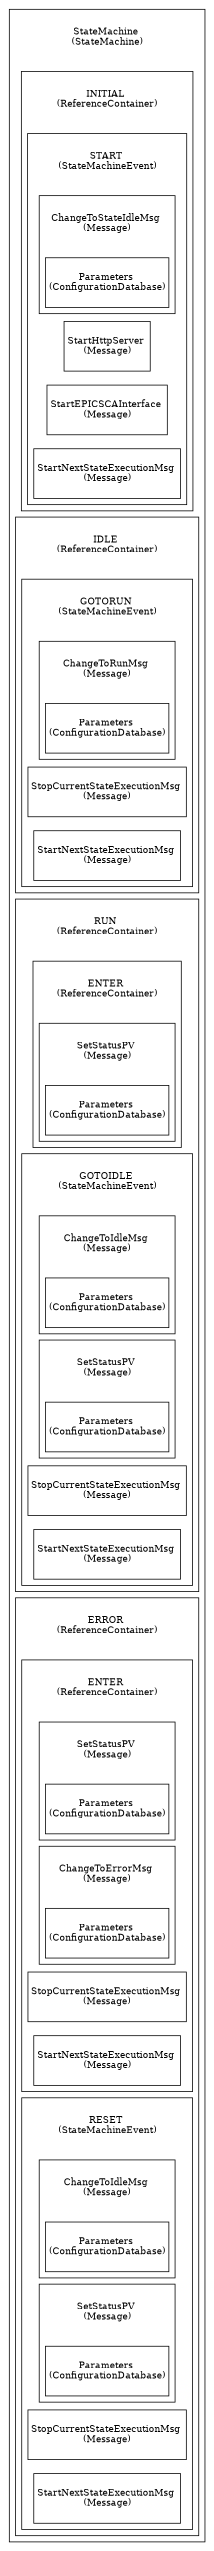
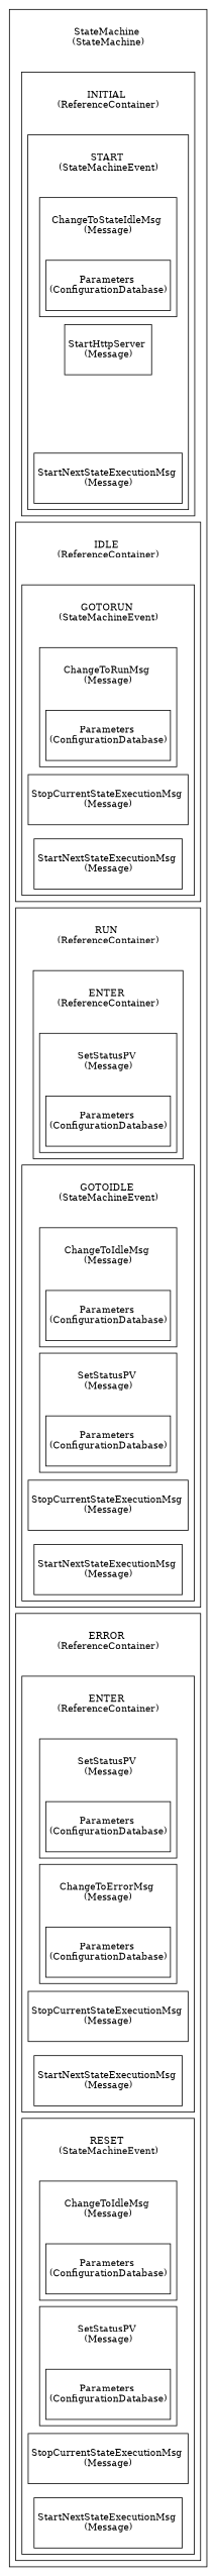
  digraph {
    bgcolor=white
    rankdir=LR
    node [color=black fillcolor=white margin=0 shape=box style=filled]
    n1 [label=<<TABLE border="0" cellborder="0"><TR><TD width="60" height="60"><font point-size="12">Parameters <BR/>(ConfigurationDatabase)</font></TD></TR></TABLE>>]
    n2 [label=<<TABLE border="0" cellborder="0"><TR><TD width="60" height="60"><font point-size="12">StartHttpServer <BR/>(Message)</font></TD></TR></TABLE>>]
-   n3 [label=<<TABLE border="0" cellborder="0"><TR><TD width="60" height="60"><font point-size="12">StartEPICSCAInterface <BR/>(Message)</font></TD></TR></TABLE>>]
    n4 [label=<<TABLE border="0" cellborder="0"><TR><TD width="60" height="60"><font point-size="12">StartNextStateExecutionMsg <BR/>(Message)</font></TD></TR></TABLE>>]
    n5 [label=<<TABLE border="0" cellborder="0"><TR><TD width="60" height="60"><font point-size="12">Parameters <BR/>(ConfigurationDatabase)</font></TD></TR></TABLE>>]
    n6 [label=<<TABLE border="0" cellborder="0"><TR><TD width="60" height="60"><font point-size="12">StopCurrentStateExecutionMsg <BR/>(Message)</font></TD></TR></TABLE>>]
    n7 [label=<<TABLE border="0" cellborder="0"><TR><TD width="60" height="60"><font point-size="12">StartNextStateExecutionMsg <BR/>(Message)</font></TD></TR></TABLE>>]
    n8 [label=<<TABLE border="0" cellborder="0"><TR><TD width="60" height="60"><font point-size="12">Parameters <BR/>(ConfigurationDatabase)</font></TD></TR></TABLE>>]
    n9 [label=<<TABLE border="0" cellborder="0"><TR><TD width="60" height="60"><font point-size="12">Parameters <BR/>(ConfigurationDatabase)</font></TD></TR></TABLE>>]
    n10 [label=<<TABLE border="0" cellborder="0"><TR><TD width="60" height="60"><font point-size="12">Parameters <BR/>(ConfigurationDatabase)</font></TD></TR></TABLE>>]
    n11 [label=<<TABLE border="0" cellborder="0"><TR><TD width="60" height="60"><font point-size="12">StopCurrentStateExecutionMsg <BR/>(Message)</font></TD></TR></TABLE>>]
    n12 [label=<<TABLE border="0" cellborder="0"><TR><TD width="60" height="60"><font point-size="12">StartNextStateExecutionMsg <BR/>(Message)</font></TD></TR></TABLE>>]
    n13 [label=<<TABLE border="0" cellborder="0"><TR><TD width="60" height="60"><font point-size="12">Parameters <BR/>(ConfigurationDatabase)</font></TD></TR></TABLE>>]
    n14 [label=<<TABLE border="0" cellborder="0"><TR><TD width="60" height="60"><font point-size="12">Parameters <BR/>(ConfigurationDatabase)</font></TD></TR></TABLE>>]
    n15 [label=<<TABLE border="0" cellborder="0"><TR><TD width="60" height="60"><font point-size="12">StopCurrentStateExecutionMsg <BR/>(Message)</font></TD></TR></TABLE>>]
    n16 [label=<<TABLE border="0" cellborder="0"><TR><TD width="60" height="60"><font point-size="12">StartNextStateExecutionMsg <BR/>(Message)</font></TD></TR></TABLE>>]
    n17 [label=<<TABLE border="0" cellborder="0"><TR><TD width="60" height="60"><font point-size="12">Parameters <BR/>(ConfigurationDatabase)</font></TD></TR></TABLE>>]
    n18 [label=<<TABLE border="0" cellborder="0"><TR><TD width="60" height="60"><font point-size="12">Parameters <BR/>(ConfigurationDatabase)</font></TD></TR></TABLE>>]
    n19 [label=<<TABLE border="0" cellborder="0"><TR><TD width="60" height="60"><font point-size="12">StopCurrentStateExecutionMsg <BR/>(Message)</font></TD></TR></TABLE>>]
    n20 [label=<<TABLE border="0" cellborder="0"><TR><TD width="60" height="60"><font point-size="12">StartNextStateExecutionMsg <BR/>(Message)</font></TD></TR></TABLE>>]
    subgraph cluster_1 {
      label=<<TABLE border="0" cellborder="0"><TR><TD width="60" height="60"><font point-size="12">StateMachine <BR/>(StateMachine)</font></TD></TR></TABLE>>
      subgraph cluster_2 {
        label=<<TABLE border="0" cellborder="0"><TR><TD width="60" height="60"><font point-size="12">INITIAL <BR/>(ReferenceContainer)</font></TD></TR></TABLE>>
        subgraph cluster_3 {
          label=<<TABLE border="0" cellborder="0"><TR><TD width="60" height="60"><font point-size="12">START <BR/>(StateMachineEvent)</font></TD></TR></TABLE>>
          n2
-         n3
          n4
          subgraph cluster_4 {
            label=<<TABLE border="0" cellborder="0"><TR><TD width="60" height="60"><font point-size="12">ChangeToStateIdleMsg <BR/>(Message)</font></TD></TR></TABLE>>
            n1
          }
        }
      }
      subgraph cluster_5 {
        label=<<TABLE border="0" cellborder="0"><TR><TD width="60" height="60"><font point-size="12">IDLE <BR/>(ReferenceContainer)</font></TD></TR></TABLE>>
        subgraph cluster_6 {
          label=<<TABLE border="0" cellborder="0"><TR><TD width="60" height="60"><font point-size="12">GOTORUN <BR/>(StateMachineEvent)</font></TD></TR></TABLE>>
          n6
          n7
          subgraph cluster_7 {
            label=<<TABLE border="0" cellborder="0"><TR><TD width="60" height="60"><font point-size="12">ChangeToRunMsg <BR/>(Message)</font></TD></TR></TABLE>>
            n5
          }
        }
      }
      subgraph cluster_8 {
        label=<<TABLE border="0" cellborder="0"><TR><TD width="60" height="60"><font point-size="12">RUN <BR/>(ReferenceContainer)</font></TD></TR></TABLE>>
        subgraph cluster_9 {
          label=<<TABLE border="0" cellborder="0"><TR><TD width="60" height="60"><font point-size="12">ENTER <BR/>(ReferenceContainer)</font></TD></TR></TABLE>>
          subgraph cluster_10 {
            label=<<TABLE border="0" cellborder="0"><TR><TD width="60" height="60"><font point-size="12">SetStatusPV <BR/>(Message)</font></TD></TR></TABLE>>
            n8
          }
        }
        subgraph cluster_11 {
          label=<<TABLE border="0" cellborder="0"><TR><TD width="60" height="60"><font point-size="12">GOTOIDLE <BR/>(StateMachineEvent)</font></TD></TR></TABLE>>
          n11
          n12
          subgraph cluster_12 {
            label=<<TABLE border="0" cellborder="0"><TR><TD width="60" height="60"><font point-size="12">ChangeToIdleMsg <BR/>(Message)</font></TD></TR></TABLE>>
            n9
          }
          subgraph cluster_13 {
            label=<<TABLE border="0" cellborder="0"><TR><TD width="60" height="60"><font point-size="12">SetStatusPV <BR/>(Message)</font></TD></TR></TABLE>>
            n10
          }
        }
      }
      subgraph cluster_14 {
        label=<<TABLE border="0" cellborder="0"><TR><TD width="60" height="60"><font point-size="12">ERROR <BR/>(ReferenceContainer)</font></TD></TR></TABLE>>
        subgraph cluster_15 {
          label=<<TABLE border="0" cellborder="0"><TR><TD width="60" height="60"><font point-size="12">ENTER <BR/>(ReferenceContainer)</font></TD></TR></TABLE>>
          n15
          n16
          subgraph cluster_16 {
            label=<<TABLE border="0" cellborder="0"><TR><TD width="60" height="60"><font point-size="12">SetStatusPV <BR/>(Message)</font></TD></TR></TABLE>>
            n13
          }
          subgraph cluster_17 {
            label=<<TABLE border="0" cellborder="0"><TR><TD width="60" height="60"><font point-size="12">ChangeToErrorMsg <BR/>(Message)</font></TD></TR></TABLE>>
            n14
          }
        }
        subgraph cluster_18 {
          label=<<TABLE border="0" cellborder="0"><TR><TD width="60" height="60"><font point-size="12">RESET <BR/>(StateMachineEvent)</font></TD></TR></TABLE>>
          n19
          n20
          subgraph cluster_19 {
            label=<<TABLE border="0" cellborder="0"><TR><TD width="60" height="60"><font point-size="12">ChangeToIdleMsg <BR/>(Message)</font></TD></TR></TABLE>>
            n17
          }
          subgraph cluster_20 {
            label=<<TABLE border="0" cellborder="0"><TR><TD width="60" height="60"><font point-size="12">SetStatusPV <BR/>(Message)</font></TD></TR></TABLE>>
            n18
          }
        }
      }
    }
  }
